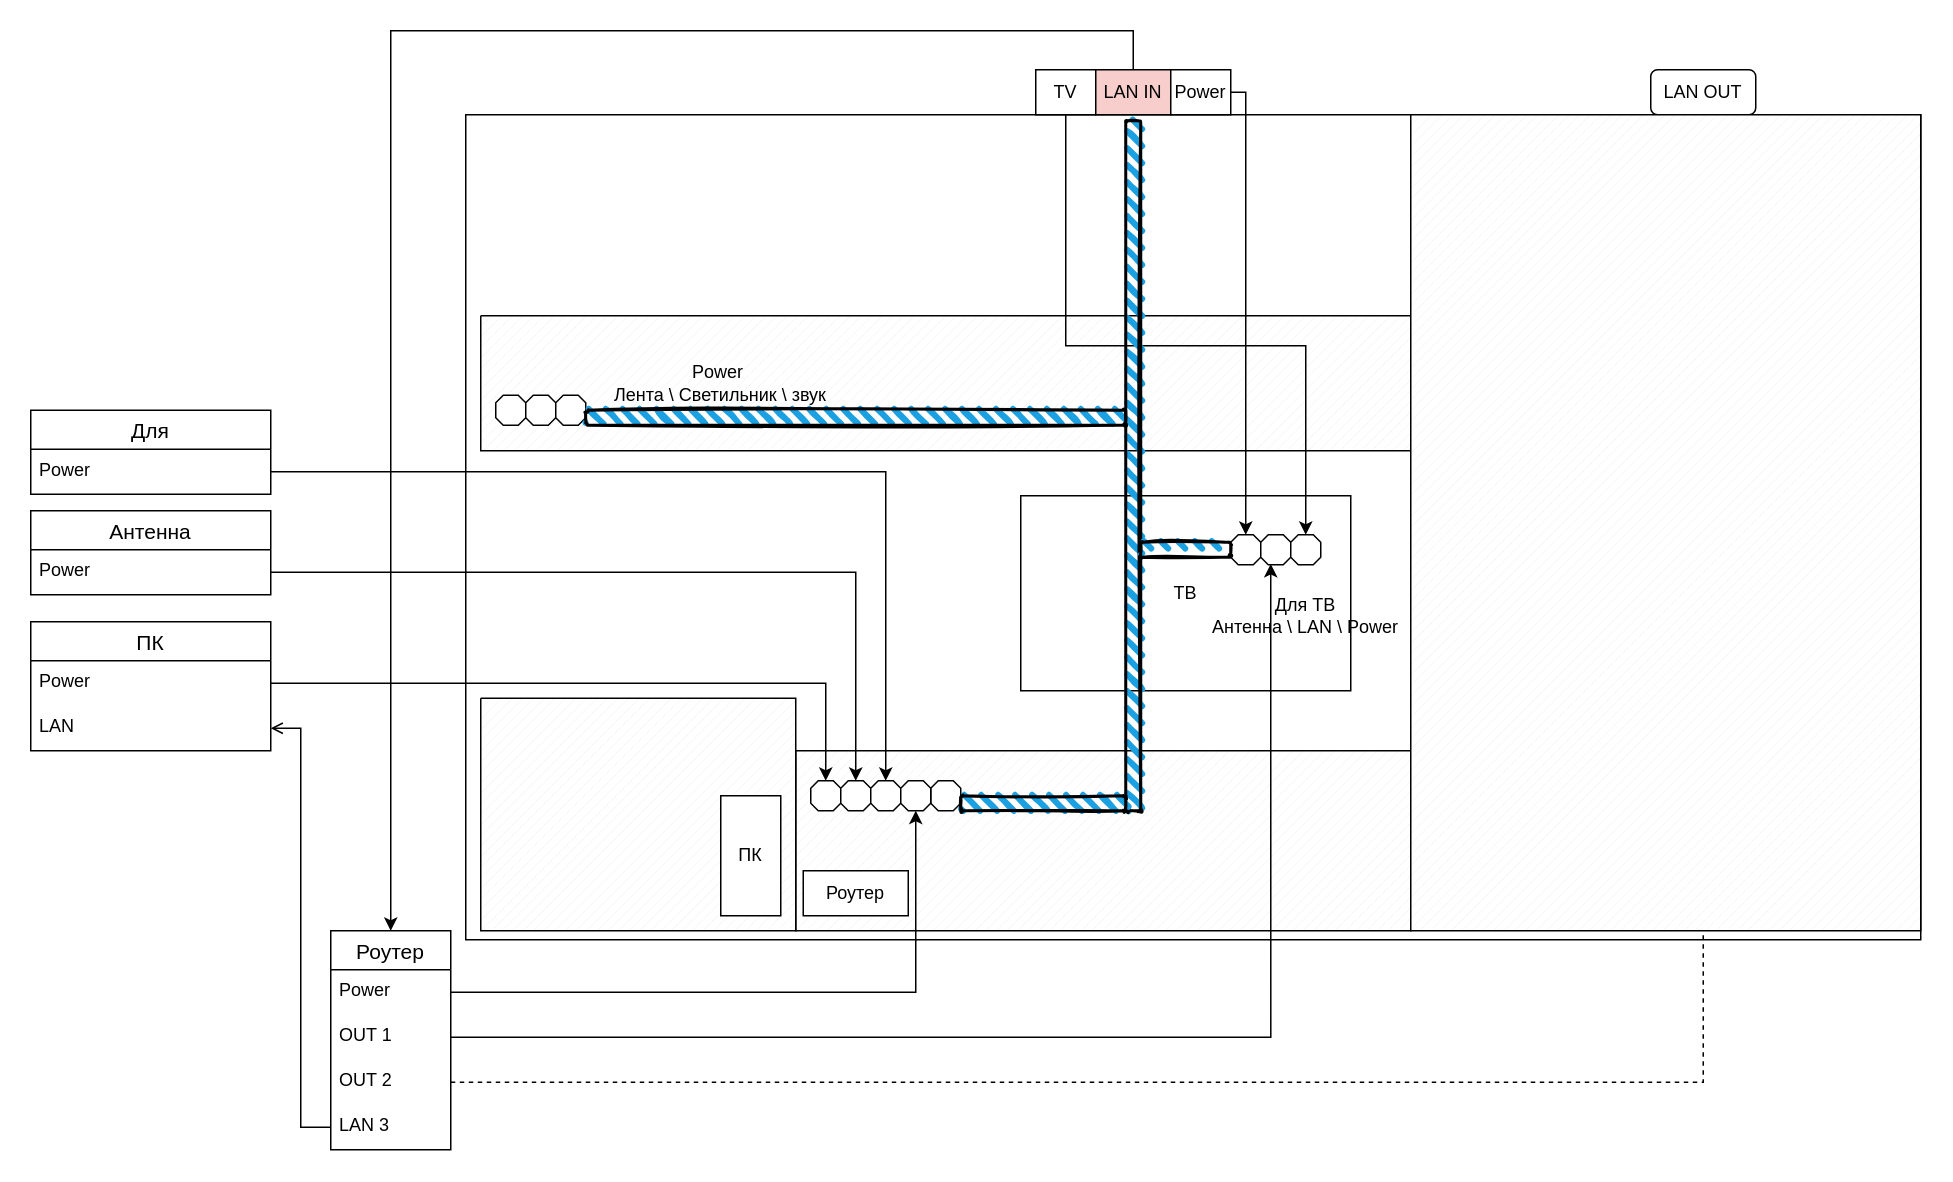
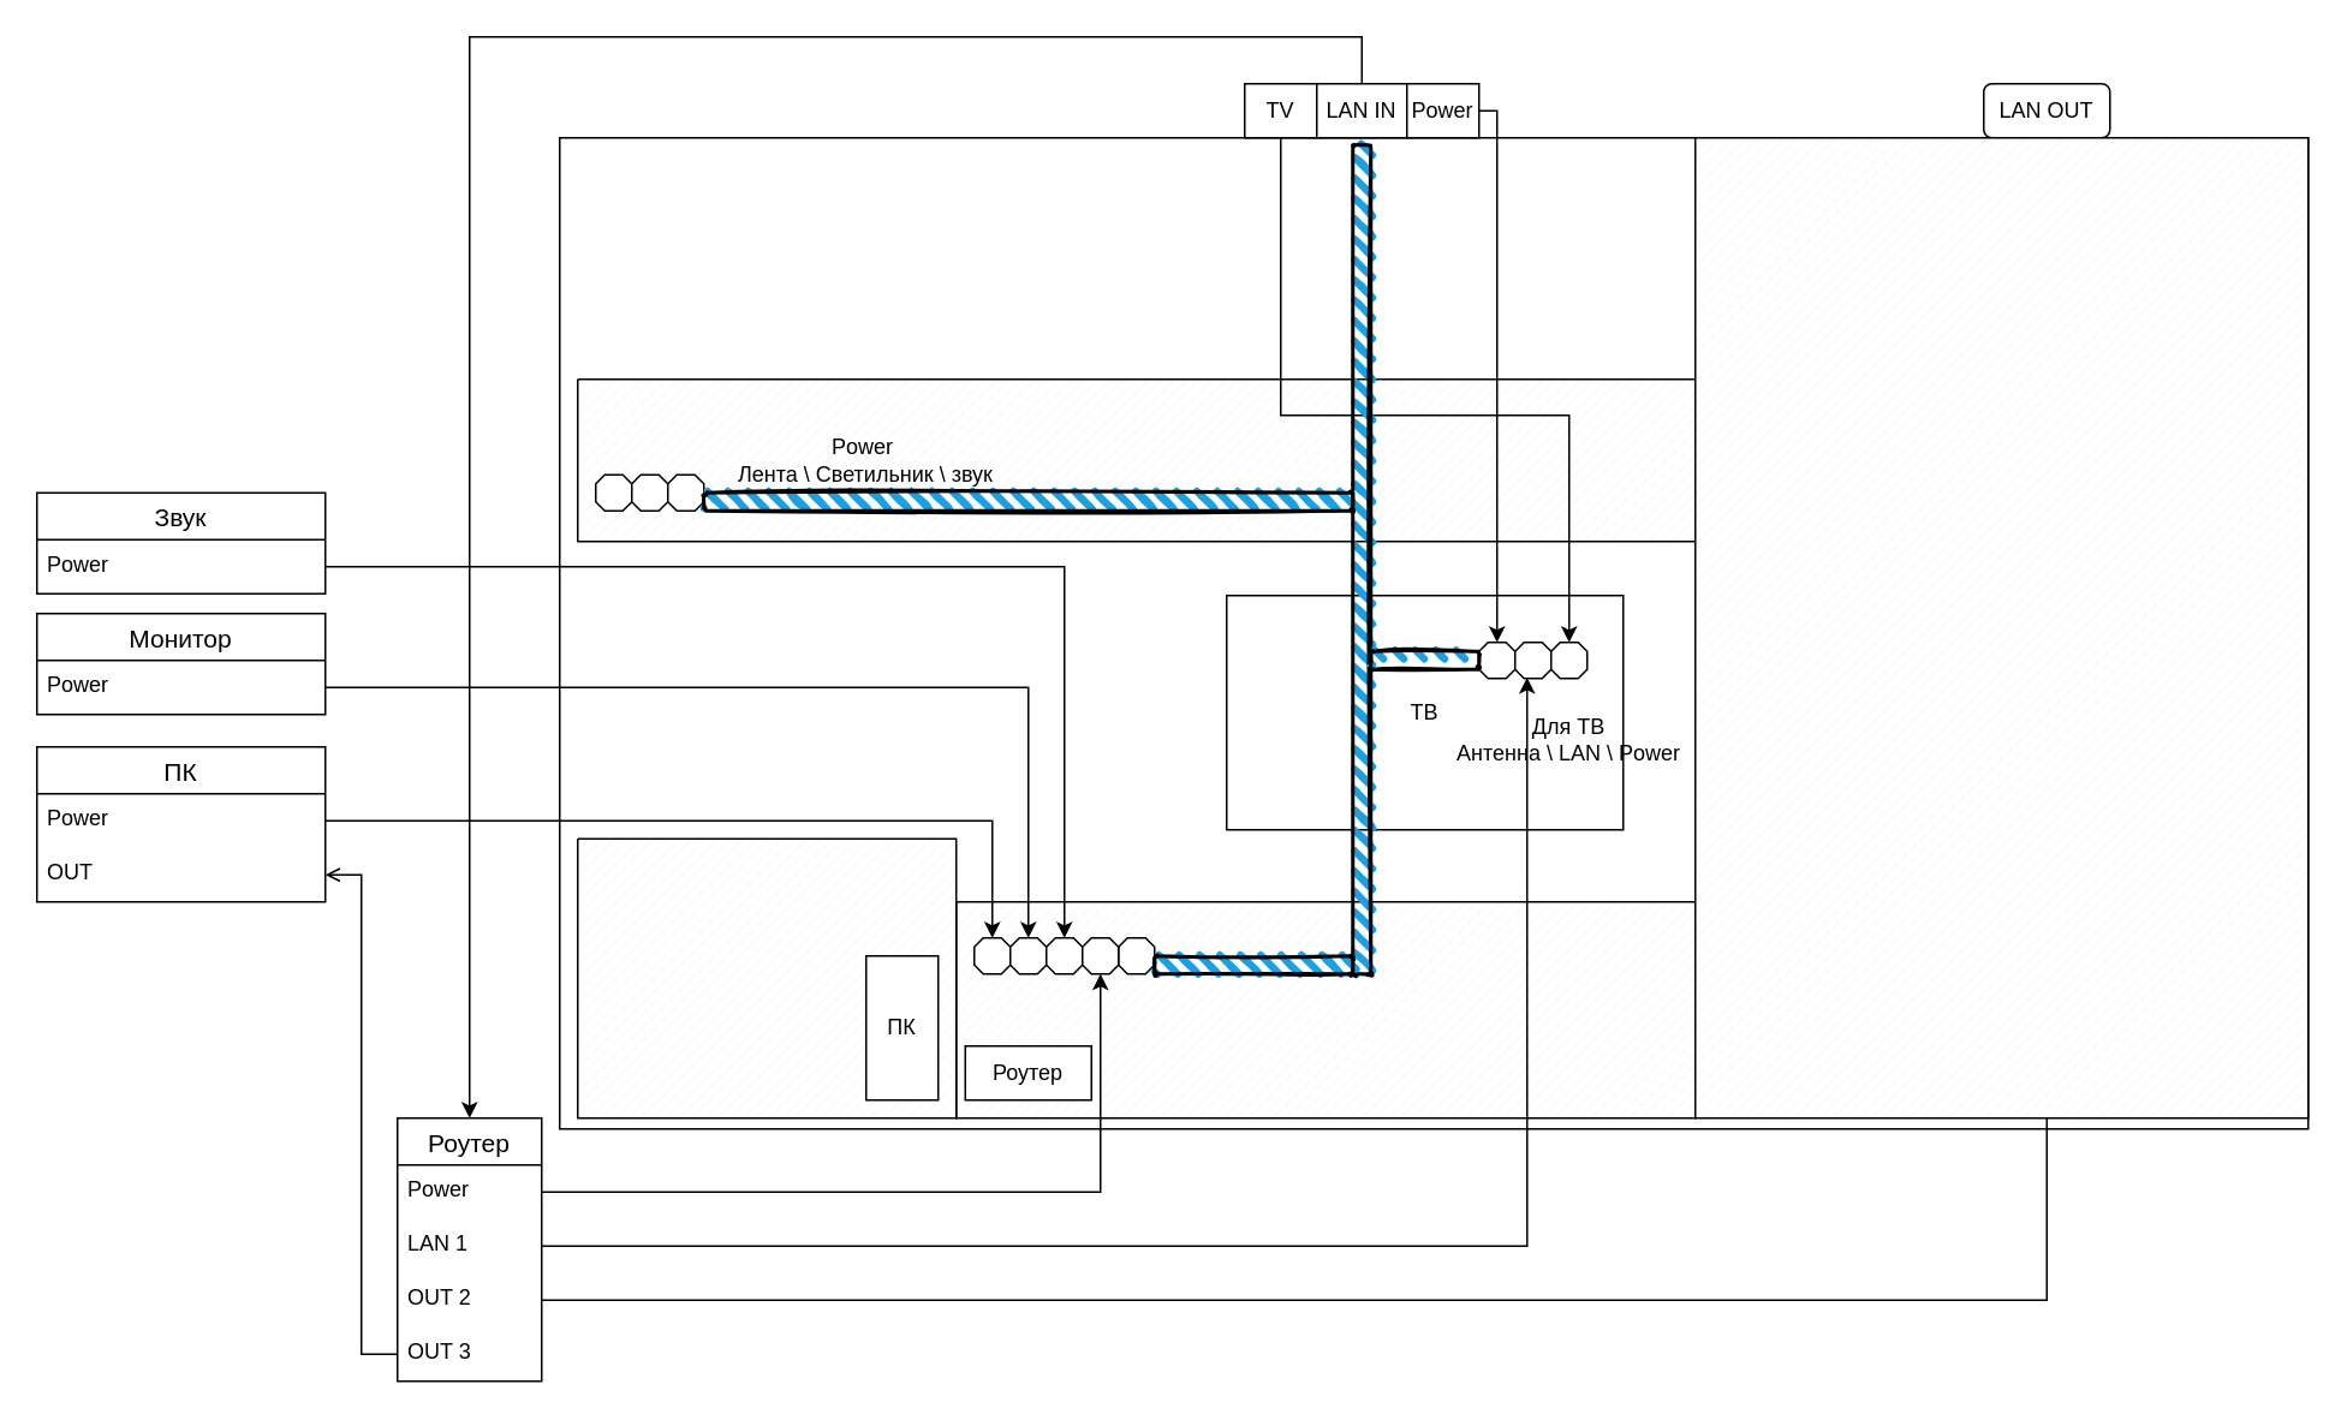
  <mxCell id="0" />
  <mxCell id="1" parent="0" />
  <mxCell id="2" value="" style="rounded=0;whiteSpace=wrap;html=1;" vertex="1" parent="1"><mxGeometry x="310" y="76" width="970" height="550" as="geometry" /></mxCell>
  <mxCell id="3" value="" style="verticalLabelPosition=bottom;verticalAlign=top;html=1;shape=mxgraph.basic.patternFillRect;fillStyle=diag;step=5;fillStrokeWidth=0.2;fillStrokeColor=#dddddd;" vertex="1" parent="1"><mxGeometry x="530" y="500" width="410" height="120" as="geometry" /></mxCell>
  <mxCell id="4" value="" style="verticalLabelPosition=bottom;verticalAlign=top;html=1;shape=mxgraph.basic.patternFillRect;fillStyle=diag;step=5;fillStrokeWidth=0.2;fillStrokeColor=#dddddd;" vertex="1" parent="1"><mxGeometry x="320" y="210" width="620" height="90" as="geometry" /></mxCell>
  <mxCell id="5" value="ТВ" style="whiteSpace=wrap;html=1;align=center;" vertex="1" parent="1"><mxGeometry x="680" y="330" width="220" height="130" as="geometry" /></mxCell>
  <mxCell id="6" value="" style="verticalLabelPosition=bottom;verticalAlign=top;html=1;shape=mxgraph.basic.polygon;polyCoords=[[0.25,0],[0.75,0],[1,0.25],[1,0.75],[0.75,1],[0.25,1],[0,0.75],[0,0.25]];polyline=0;" vertex="1" parent="1"><mxGeometry x="540" y="520" width="20" height="20" as="geometry" /></mxCell>
  <mxCell id="7" value="" style="verticalLabelPosition=bottom;verticalAlign=top;html=1;shape=mxgraph.basic.polygon;polyCoords=[[0.25,0],[0.75,0],[1,0.25],[1,0.75],[0.75,1],[0.25,1],[0,0.75],[0,0.25]];polyline=0;" vertex="1" parent="1"><mxGeometry x="560" y="520" width="20" height="20" as="geometry" /></mxCell>
  <mxCell id="8" value="" style="verticalLabelPosition=bottom;verticalAlign=top;html=1;shape=mxgraph.basic.polygon;polyCoords=[[0.25,0],[0.75,0],[1,0.25],[1,0.75],[0.75,1],[0.25,1],[0,0.75],[0,0.25]];polyline=0;" vertex="1" parent="1"><mxGeometry x="580" y="520" width="20" height="20" as="geometry" /></mxCell>
  <mxCell id="9" value="ПК" style="swimlane;fontStyle=0;childLayout=stackLayout;horizontal=1;startSize=26;horizontalStack=0;resizeParent=1;resizeParentMax=0;resizeLast=0;collapsible=1;marginBottom=0;align=center;fontSize=14;" vertex="1" parent="1"><mxGeometry x="20" y="414" width="160" height="86" as="geometry" /></mxCell>
  <mxCell id="10" value="Power" style="text;strokeColor=none;fillColor=none;spacingLeft=4;spacingRight=4;overflow=hidden;rotatable=0;points=[[0,0.5],[1,0.5]];portConstraint=eastwest;fontSize=12;" vertex="1" parent="9"><mxGeometry y="26" width="160" height="30" as="geometry" /></mxCell>
- <mxCell id="11" value="LAN" style="text;strokeColor=none;fillColor=none;spacingLeft=4;spacingRight=4;overflow=hidden;rotatable=0;points=[[0,0.5],[1,0.5]];portConstraint=eastwest;fontSize=12;" vertex="1" parent="9"><mxGeometry y="56" width="160" height="30" as="geometry" /></mxCell>
+ <mxCell id="11" value="OUT" style="text;strokeColor=none;fillColor=none;spacingLeft=4;spacingRight=4;overflow=hidden;rotatable=0;points=[[0,0.5],[1,0.5]];portConstraint=eastwest;fontSize=12;" vertex="1" parent="9"><mxGeometry y="56" width="160" height="30" as="geometry" /></mxCell>
  <mxCell id="12" value="" style="verticalLabelPosition=bottom;verticalAlign=top;html=1;shape=mxgraph.basic.polygon;polyCoords=[[0.25,0],[0.75,0],[1,0.25],[1,0.75],[0.75,1],[0.25,1],[0,0.75],[0,0.25]];polyline=0;" vertex="1" parent="1"><mxGeometry x="620" y="520" width="20" height="20" as="geometry" /></mxCell>
  <mxCell id="13" value="Роутер" style="swimlane;fontStyle=0;childLayout=stackLayout;horizontal=1;startSize=26;horizontalStack=0;resizeParent=1;resizeParentMax=0;resizeLast=0;collapsible=1;marginBottom=0;align=center;fontSize=14;" vertex="1" parent="1"><mxGeometry x="220" y="620" width="80" height="146" as="geometry" /></mxCell>
  <mxCell id="14" value="Power" style="text;strokeColor=none;fillColor=none;spacingLeft=4;spacingRight=4;overflow=hidden;rotatable=0;points=[[0,0.5],[1,0.5]];portConstraint=eastwest;fontSize=12;" vertex="1" parent="13"><mxGeometry y="26" width="80" height="30" as="geometry" /></mxCell>
- <mxCell id="15" value="OUT 1" style="text;strokeColor=none;fillColor=none;spacingLeft=4;spacingRight=4;overflow=hidden;rotatable=0;points=[[0,0.5],[1,0.5]];portConstraint=eastwest;fontSize=12;" vertex="1" parent="13"><mxGeometry y="56" width="80" height="30" as="geometry" /></mxCell>
+ <mxCell id="15" value="LAN 1" style="text;strokeColor=none;fillColor=none;spacingLeft=4;spacingRight=4;overflow=hidden;rotatable=0;points=[[0,0.5],[1,0.5]];portConstraint=eastwest;fontSize=12;" vertex="1" parent="13"><mxGeometry y="56" width="80" height="30" as="geometry" /></mxCell>
  <mxCell id="16" value="OUT 2" style="text;strokeColor=none;fillColor=none;spacingLeft=4;spacingRight=4;overflow=hidden;rotatable=0;points=[[0,0.5],[1,0.5]];portConstraint=eastwest;fontSize=12;" vertex="1" parent="13"><mxGeometry y="86" width="80" height="30" as="geometry" /></mxCell>
- <mxCell id="17" value="LAN 3" style="text;strokeColor=none;fillColor=none;spacingLeft=4;spacingRight=4;overflow=hidden;rotatable=0;points=[[0,0.5],[1,0.5]];portConstraint=eastwest;fontSize=12;" vertex="1" parent="13"><mxGeometry y="116" width="80" height="30" as="geometry" /></mxCell>
- <mxCell id="18" value="Антенна" style="swimlane;fontStyle=0;childLayout=stackLayout;horizontal=1;startSize=26;horizontalStack=0;resizeParent=1;resizeParentMax=0;resizeLast=0;collapsible=1;marginBottom=0;align=center;fontSize=14;" vertex="1" parent="1"><mxGeometry x="20" y="340" width="160" height="56" as="geometry" /></mxCell>
+ <mxCell id="17" value="OUT 3" style="text;strokeColor=none;fillColor=none;spacingLeft=4;spacingRight=4;overflow=hidden;rotatable=0;points=[[0,0.5],[1,0.5]];portConstraint=eastwest;fontSize=12;" vertex="1" parent="13"><mxGeometry y="116" width="80" height="30" as="geometry" /></mxCell>
+ <mxCell id="18" value="Монитор" style="swimlane;fontStyle=0;childLayout=stackLayout;horizontal=1;startSize=26;horizontalStack=0;resizeParent=1;resizeParentMax=0;resizeLast=0;collapsible=1;marginBottom=0;align=center;fontSize=14;" vertex="1" parent="1"><mxGeometry x="20" y="340" width="160" height="56" as="geometry" /></mxCell>
  <mxCell id="19" value="Power" style="text;strokeColor=none;fillColor=none;spacingLeft=4;spacingRight=4;overflow=hidden;rotatable=0;points=[[0,0.5],[1,0.5]];portConstraint=eastwest;fontSize=12;" vertex="1" parent="18"><mxGeometry y="26" width="160" height="30" as="geometry" /></mxCell>
- <mxCell id="20" value="Для" style="swimlane;fontStyle=0;childLayout=stackLayout;horizontal=1;startSize=26;horizontalStack=0;resizeParent=1;resizeParentMax=0;resizeLast=0;collapsible=1;marginBottom=0;align=center;fontSize=14;" vertex="1" parent="1"><mxGeometry x="20" y="273" width="160" height="56" as="geometry" /></mxCell>
+ <mxCell id="20" value="Звук" style="swimlane;fontStyle=0;childLayout=stackLayout;horizontal=1;startSize=26;horizontalStack=0;resizeParent=1;resizeParentMax=0;resizeLast=0;collapsible=1;marginBottom=0;align=center;fontSize=14;" vertex="1" parent="1"><mxGeometry x="20" y="273" width="160" height="56" as="geometry" /></mxCell>
  <mxCell id="21" value="Power" style="text;strokeColor=none;fillColor=none;spacingLeft=4;spacingRight=4;overflow=hidden;rotatable=0;points=[[0,0.5],[1,0.5]];portConstraint=eastwest;fontSize=12;" vertex="1" parent="20"><mxGeometry y="26" width="160" height="30" as="geometry" /></mxCell>
  <mxCell id="22" style="edgeStyle=orthogonalEdgeStyle;rounded=0;orthogonalLoop=1;jettySize=auto;html=1;" edge="1" parent="1" source="19" target="7"><mxGeometry relative="1" as="geometry" /></mxCell>
  <mxCell id="23" style="edgeStyle=orthogonalEdgeStyle;rounded=0;orthogonalLoop=1;jettySize=auto;html=1;" edge="1" parent="1" source="10" target="6"><mxGeometry relative="1" as="geometry" /></mxCell>
  <mxCell id="24" style="edgeStyle=orthogonalEdgeStyle;rounded=0;orthogonalLoop=1;jettySize=auto;html=1;" edge="1" parent="1" source="21" target="8"><mxGeometry relative="1" as="geometry" /></mxCell>
  <mxCell id="25" style="edgeStyle=orthogonalEdgeStyle;rounded=0;orthogonalLoop=1;jettySize=auto;html=1;" edge="1" parent="1" source="26" target="31"><mxGeometry relative="1" as="geometry"><Array as="points"><mxPoint x="710" y="230" /><mxPoint x="870" y="230" /></Array></mxGeometry></mxCell>
  <mxCell id="26" value="TV" style="whiteSpace=wrap;html=1;align=center;" vertex="1" parent="1"><mxGeometry x="690" y="46" width="40" height="30" as="geometry" /></mxCell>
  <mxCell id="27" style="edgeStyle=orthogonalEdgeStyle;rounded=0;orthogonalLoop=1;jettySize=auto;html=1;" edge="1" parent="1" source="28" target="13"><mxGeometry relative="1" as="geometry"><Array as="points"><mxPoint x="755" y="20" /><mxPoint x="260" y="20" /></Array></mxGeometry></mxCell>
- <mxCell id="28" value="LAN IN" style="whiteSpace=wrap;html=1;align=center;fillColor=#f8cecc;" vertex="1" parent="1"><mxGeometry x="730" y="46" width="50" height="30" as="geometry" /></mxCell>
+ <mxCell id="28" value="LAN IN" style="whiteSpace=wrap;html=1;align=center;" vertex="1" parent="1"><mxGeometry x="730" y="46" width="50" height="30" as="geometry" /></mxCell>
  <mxCell id="29" value="" style="verticalLabelPosition=bottom;verticalAlign=top;html=1;shape=mxgraph.basic.polygon;polyCoords=[[0.25,0],[0.75,0],[1,0.25],[1,0.75],[0.75,1],[0.25,1],[0,0.75],[0,0.25]];polyline=0;" vertex="1" parent="1"><mxGeometry x="820" y="356" width="20" height="20" as="geometry" /></mxCell>
  <mxCell id="30" value="" style="verticalLabelPosition=bottom;verticalAlign=top;html=1;shape=mxgraph.basic.polygon;polyCoords=[[0.25,0],[0.75,0],[1,0.25],[1,0.75],[0.75,1],[0.25,1],[0,0.75],[0,0.25]];polyline=0;" vertex="1" parent="1"><mxGeometry x="840" y="356" width="20" height="20" as="geometry" /></mxCell>
  <mxCell id="31" value="" style="verticalLabelPosition=bottom;verticalAlign=top;html=1;shape=mxgraph.basic.polygon;polyCoords=[[0.25,0],[0.75,0],[1,0.25],[1,0.75],[0.75,1],[0.25,1],[0,0.75],[0,0.25]];polyline=0;" vertex="1" parent="1"><mxGeometry x="860" y="356" width="20" height="20" as="geometry" /></mxCell>
  <mxCell id="32" style="edgeStyle=orthogonalEdgeStyle;rounded=0;orthogonalLoop=1;jettySize=auto;html=1;" edge="1" parent="1" source="33" target="29"><mxGeometry relative="1" as="geometry"><Array as="points"><mxPoint x="830" y="61" /></Array></mxGeometry></mxCell>
  <mxCell id="33" value="Power" style="whiteSpace=wrap;html=1;align=center;" vertex="1" parent="1"><mxGeometry x="780" y="46" width="40" height="30" as="geometry" /></mxCell>
  <mxCell id="34" value="" style="verticalLabelPosition=bottom;verticalAlign=top;html=1;shape=mxgraph.basic.polygon;polyCoords=[[0.25,0],[0.75,0],[1,0.25],[1,0.75],[0.75,1],[0.25,1],[0,0.75],[0,0.25]];polyline=0;" vertex="1" parent="1"><mxGeometry x="330" y="263" width="20" height="20" as="geometry" /></mxCell>
  <mxCell id="35" value="" style="verticalLabelPosition=bottom;verticalAlign=top;html=1;shape=mxgraph.basic.polygon;polyCoords=[[0.25,0],[0.75,0],[1,0.25],[1,0.75],[0.75,1],[0.25,1],[0,0.75],[0,0.25]];polyline=0;" vertex="1" parent="1"><mxGeometry x="350" y="263" width="20" height="20" as="geometry" /></mxCell>
  <mxCell id="36" value="" style="verticalLabelPosition=bottom;verticalAlign=top;html=1;shape=mxgraph.basic.polygon;polyCoords=[[0.25,0],[0.75,0],[1,0.25],[1,0.75],[0.75,1],[0.25,1],[0,0.75],[0,0.25]];polyline=0;" vertex="1" parent="1"><mxGeometry x="370" y="263" width="20" height="20" as="geometry" /></mxCell>
  <mxCell id="37" style="edgeStyle=orthogonalEdgeStyle;rounded=0;orthogonalLoop=1;jettySize=auto;html=1;entryX=0.333;entryY=0.975;entryDx=0;entryDy=0;entryPerimeter=0;" edge="1" parent="1" source="15" target="30"><mxGeometry relative="1" as="geometry" /></mxCell>
  <mxCell id="38" value="Для ТВ&lt;br&gt;Антенна \ LAN \ Power" style="text;html=1;strokeColor=none;fillColor=none;align=center;verticalAlign=middle;whiteSpace=wrap;rounded=0;" vertex="1" parent="1"><mxGeometry x="800" y="390" width="140" height="40" as="geometry" /></mxCell>
  <mxCell id="39" value="Power&amp;nbsp;&lt;br&gt;Лента \ Светильник \ звук" style="text;html=1;strokeColor=none;fillColor=none;align=center;verticalAlign=middle;whiteSpace=wrap;rounded=0;" vertex="1" parent="1"><mxGeometry x="400" y="235" width="160" height="40" as="geometry" /></mxCell>
  <mxCell id="40" value="LAN OUT" style="whiteSpace=wrap;html=1;align=center;rounded=1;" vertex="1" parent="1"><mxGeometry x="1100" y="46" width="70" height="30" as="geometry" /></mxCell>
- <mxCell id="41" style="edgeStyle=orthogonalEdgeStyle;rounded=0;orthogonalLoop=1;jettySize=auto;html=1;dashed=1;" edge="1" parent="1" source="16" target="40"><mxGeometry relative="1" as="geometry" /></mxCell>
+ <mxCell id="41" style="edgeStyle=orthogonalEdgeStyle;rounded=0;orthogonalLoop=1;jettySize=auto;html=1;" edge="1" parent="1" source="16" target="40"><mxGeometry relative="1" as="geometry" /></mxCell>
  <mxCell id="42" style="edgeStyle=orthogonalEdgeStyle;rounded=0;orthogonalLoop=1;jettySize=auto;html=1;entryX=1;entryY=0.5;entryDx=0;entryDy=0;endArrow=open;" edge="1" parent="1" source="17" target="11"><mxGeometry relative="1" as="geometry" /></mxCell>
  <mxCell id="43" value="" style="verticalLabelPosition=bottom;verticalAlign=top;html=1;shape=mxgraph.basic.patternFillRect;fillStyle=diag;step=5;fillStrokeWidth=0.2;fillStrokeColor=#dddddd;" vertex="1" parent="1"><mxGeometry x="940" y="76" width="340" height="544" as="geometry" /></mxCell>
  <mxCell id="44" value="" style="verticalLabelPosition=bottom;verticalAlign=top;html=1;shape=mxgraph.basic.patternFillRect;fillStyle=diag;step=5;fillStrokeWidth=0.2;fillStrokeColor=#dddddd;" vertex="1" parent="1"><mxGeometry x="320" y="465" width="210" height="155" as="geometry" /></mxCell>
  <mxCell id="45" value="" style="verticalLabelPosition=bottom;verticalAlign=top;html=1;shape=mxgraph.basic.polygon;polyCoords=[[0.25,0],[0.75,0],[1,0.25],[1,0.75],[0.75,1],[0.25,1],[0,0.75],[0,0.25]];polyline=0;" vertex="1" parent="1"><mxGeometry x="600" y="520" width="20" height="20" as="geometry" /></mxCell>
  <mxCell id="46" style="edgeStyle=orthogonalEdgeStyle;rounded=0;orthogonalLoop=1;jettySize=auto;html=1;" edge="1" parent="1" source="14" target="45"><mxGeometry relative="1" as="geometry" /></mxCell>
  <mxCell id="47" value="" style="rounded=1;whiteSpace=wrap;html=1;strokeWidth=2;fillWeight=4;hachureGap=8;hachureAngle=45;fillColor=#1ba1e2;sketch=1;" vertex="1" parent="1"><mxGeometry x="750" y="80" width="10" height="460" as="geometry" /></mxCell>
  <mxCell id="48" value="" style="rounded=1;whiteSpace=wrap;html=1;strokeWidth=2;fillWeight=4;hachureGap=8;hachureAngle=45;fillColor=#1ba1e2;sketch=1;" vertex="1" parent="1"><mxGeometry x="390" y="273" width="360" height="10" as="geometry" /></mxCell>
  <mxCell id="49" value="" style="rounded=1;whiteSpace=wrap;html=1;strokeWidth=2;fillWeight=4;hachureGap=8;hachureAngle=45;fillColor=#1ba1e2;sketch=1;" vertex="1" parent="1"><mxGeometry x="640" y="530" width="110" height="10" as="geometry" /></mxCell>
  <mxCell id="50" value="" style="rounded=1;whiteSpace=wrap;html=1;strokeWidth=2;fillWeight=4;hachureGap=8;hachureAngle=45;fillColor=#1ba1e2;sketch=1;" vertex="1" parent="1"><mxGeometry x="760" y="361" width="60" height="10" as="geometry" /></mxCell>
  <mxCell id="51" value="Роутер" style="whiteSpace=wrap;html=1;align=center;" vertex="1" parent="1"><mxGeometry x="535" y="580" width="70" height="30" as="geometry" /></mxCell>
  <mxCell id="52" value="ПК" style="whiteSpace=wrap;html=1;align=center;" vertex="1" parent="1"><mxGeometry x="480" y="530" width="40" height="80" as="geometry" /></mxCell>
